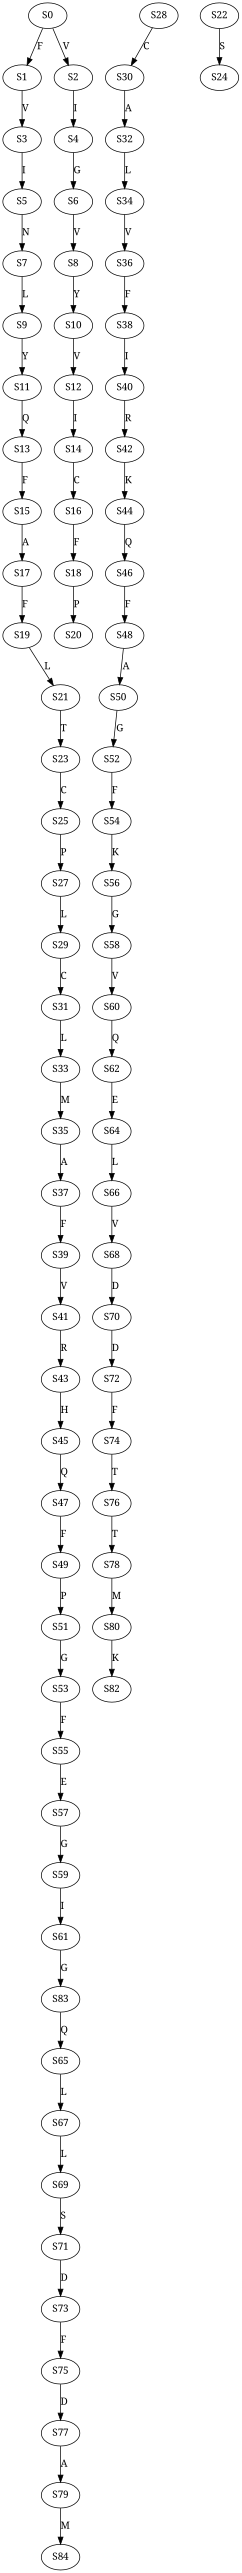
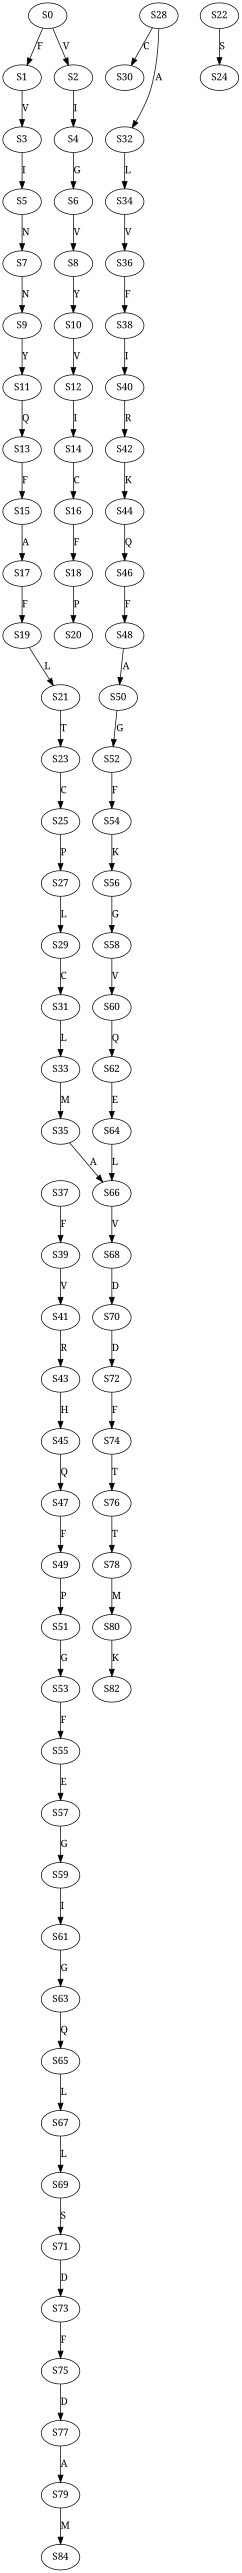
  strict digraph {
    fontname="Noto Serif"
    node [fontname="Noto Serif"]
    edge [fontname="Noto Serif"]
    S0
    S1
    S2
    S3
    S4
    S5
    S6
    S7
    S8
    S9
    S10
    S11
    S12
    S13
    S14
    S15
    S16
    S17
    S18
    S19
    S20
    S21
    S23
    S22
    S24
    S25
    S27
    S29
    S28
    S30
    S31
    S32
    S33
    S34
    S35
    S36
    S37
    S38
    S39
    S40
    S41
    S42
    S43
    S44
    S45
    S46
    S47
    S48
    S49
    S50
    S51
    S52
    S53
    S54
    S55
    S56
    S57
    S58
    S59
    S60
    S61
    S62
-   S63 [label=S83]
+   S63
    S64
    S65
    S66
    S67
    S68
    S69
    S70
    S71
    S72
    S73
    S74
    S75
    S76
    S77
    S78
    S79
    S80
    n81 [label=S84]
    S82
    S0 -> S1 [label=F]
    S0 -> S2 [label=V]
    S1 -> S3 [label=V]
    S2 -> S4 [label=I]
    S3 -> S5 [label=I]
    S4 -> S6 [label=G]
    S5 -> S7 [label=N]
    S6 -> S8 [label=V]
-   S7 -> S9 [label=L]
+   S7 -> S9 [label=N]
    S8 -> S10 [label=Y]
    S9 -> S11 [label=Y]
    S10 -> S12 [label=V]
    S11 -> S13 [label=Q]
    S12 -> S14 [label=I]
    S13 -> S15 [label=F]
    S14 -> S16 [label=C]
    S15 -> S17 [label=A]
    S16 -> S18 [label=F]
    S17 -> S19 [label=F]
    S18 -> S20 [label=P]
    S19 -> S21 [label=L]
    S21 -> S23 [label=T]
    S23 -> S25 [label=C]
    S22 -> S24 [label=S]
    S25 -> S27 [label=P]
    S27 -> S29 [label=L]
    S29 -> S31 [label=C]
    S28 -> S30 [label=C]
-   S30 -> S32 [label=A]
+   S28 -> S32 [label=A]
    S31 -> S33 [label=L]
    S32 -> S34 [label=L]
    S33 -> S35 [label=M]
    S34 -> S36 [label=V]
-   S35 -> S37 [label=A]
+   S35 -> S66 [label=A]
    S36 -> S38 [label=F]
    S37 -> S39 [label=F]
    S38 -> S40 [label=I]
    S39 -> S41 [label=V]
    S40 -> S42 [label=R]
    S41 -> S43 [label=R]
    S42 -> S44 [label=K]
    S43 -> S45 [label=H]
    S44 -> S46 [label=Q]
    S45 -> S47 [label=Q]
    S46 -> S48 [label=F]
    S47 -> S49 [label=F]
    S48 -> S50 [label=A]
    S49 -> S51 [label=P]
    S50 -> S52 [label=G]
    S51 -> S53 [label=G]
    S52 -> S54 [label=F]
    S53 -> S55 [label=F]
    S54 -> S56 [label=K]
    S55 -> S57 [label=E]
    S56 -> S58 [label=G]
    S57 -> S59 [label=G]
    S58 -> S60 [label=V]
    S59 -> S61 [label=I]
    S60 -> S62 [label=Q]
    S61 -> S63 [label=G]
    S62 -> S64 [label=E]
    S63 -> S65 [label=Q]
    S64 -> S66 [label=L]
    S65 -> S67 [label=L]
    S66 -> S68 [label=V]
    S67 -> S69 [label=L]
    S68 -> S70 [label=D]
    S69 -> S71 [label=S]
    S70 -> S72 [label=D]
    S71 -> S73 [label=D]
    S72 -> S74 [label=F]
    S73 -> S75 [label=F]
    S74 -> S76 [label=T]
    S75 -> S77 [label=D]
    S76 -> S78 [label=T]
    S77 -> S79 [label=A]
    S78 -> S80 [label=M]
    S79 -> n81 [label=M]
    S80 -> S82 [label=K]
  }
